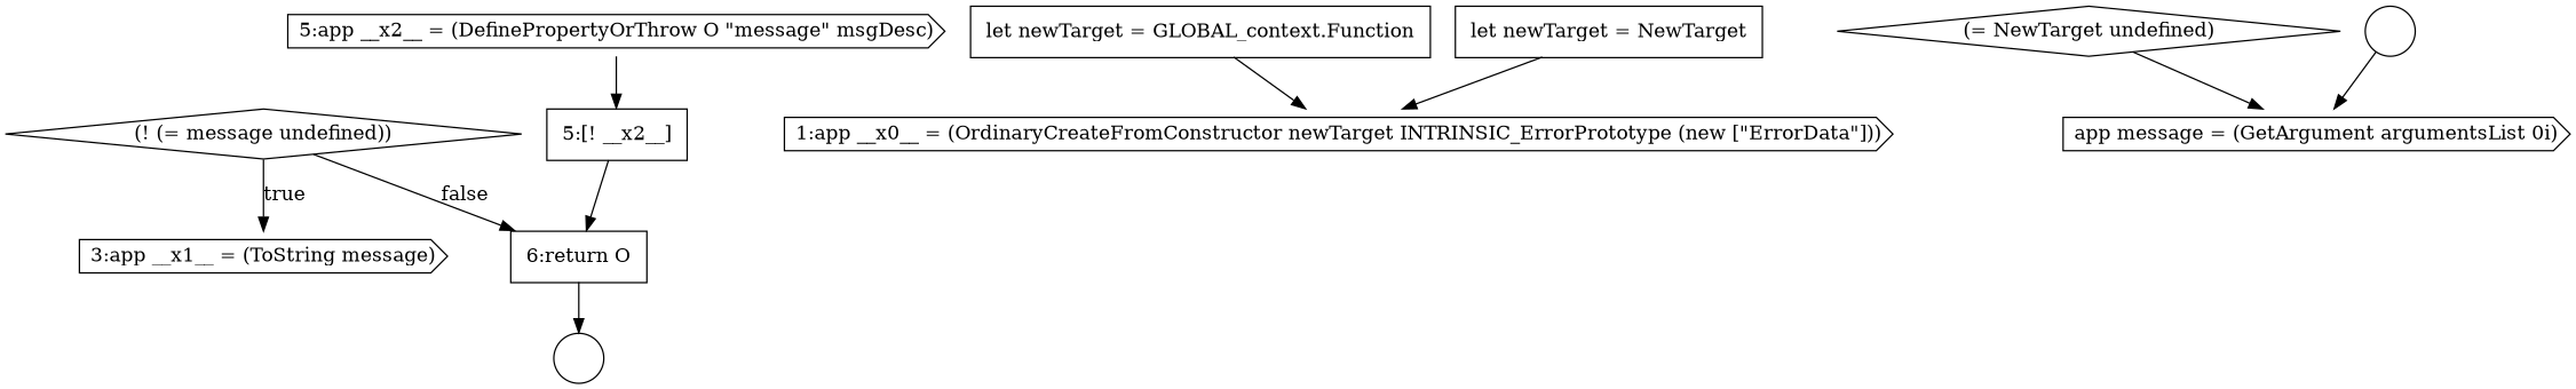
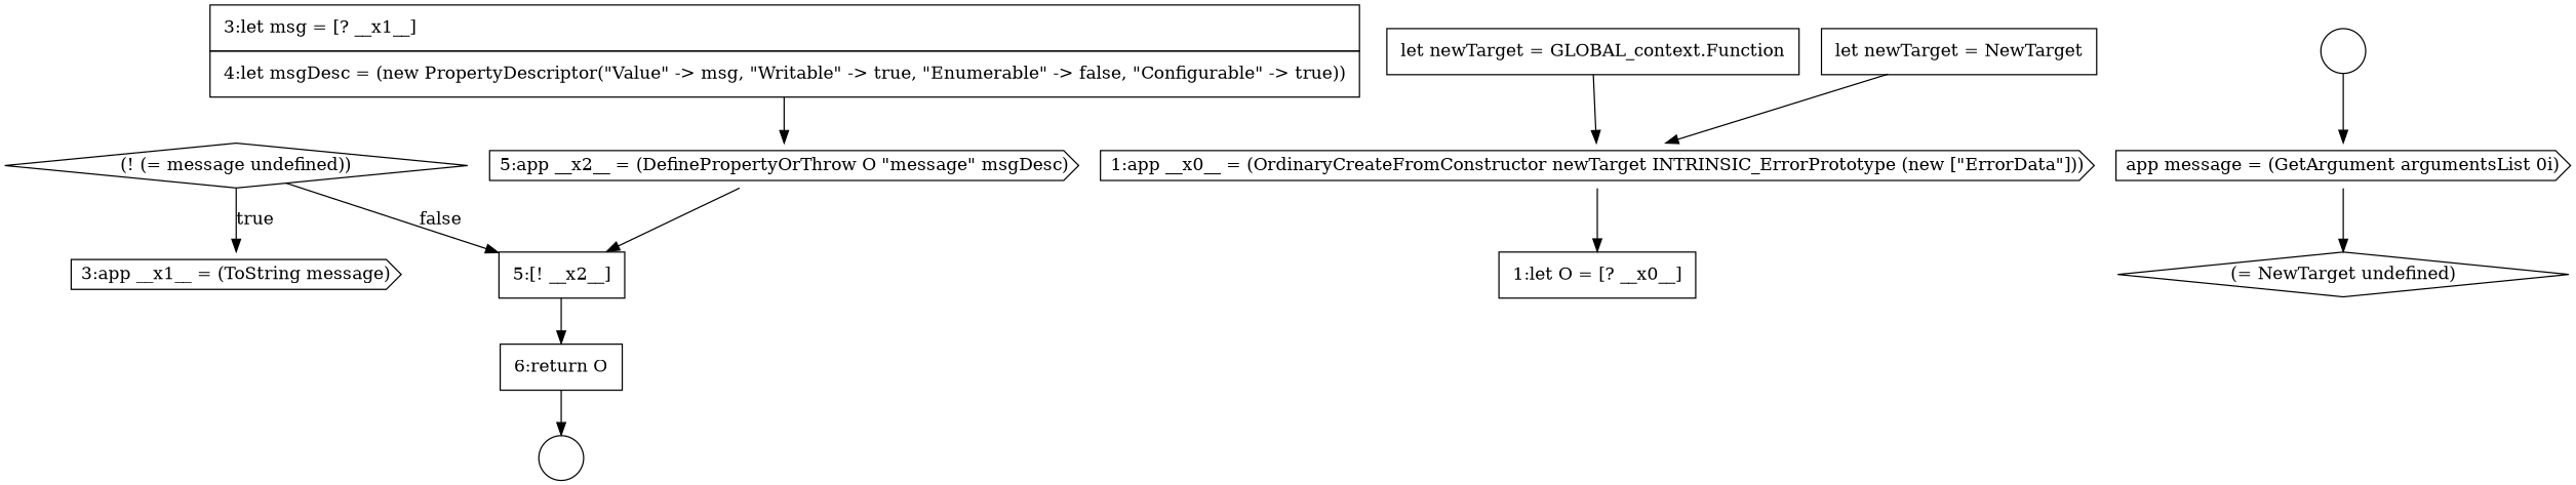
  digraph {
    node [color=black fillcolor=white shape=none style=filled]
    edge [color=black]
    n1 [label=<<font color="black">3:app __x1__ = (ToString message)</font>> shape=cds]
+   n2 [label=<<font color="black">     <table border="0" cellborder="1" cellspacing="0" cellpadding="10">       <tr><td align="left">3:let msg = [? __x1__]</td></tr>       <tr><td align="left">4:let msgDesc = (new PropertyDescriptor(&quot;Value&quot; -&gt; msg, &quot;Writable&quot; -&gt; true, &quot;Enumerable&quot; -&gt; false, &quot;Configurable&quot; -&gt; true))</td></tr>     </table>   </font>> margin=0]
    n3 [label=<<font color="black">5:app __x2__ = (DefinePropertyOrThrow O &quot;message&quot; msgDesc)</font>> shape=cds]
    n4 [label=" " shape=circle]
    n5 [label=<<font color="black">1:app __x0__ = (OrdinaryCreateFromConstructor newTarget INTRINSIC_ErrorPrototype (new [&quot;ErrorData&quot;]))</font>> shape=cds]
+   n6 [label=<<font color="black">     <table border="0" cellborder="1" cellspacing="0" cellpadding="10">       <tr><td align="left">1:let O = [? __x0__]</td></tr>     </table>   </font>> margin=0]
    n7 [label=<<font color="black">(! (= message undefined))</font>> shape=diamond]
    n8 [label=<<font color="black">     <table border="0" cellborder="1" cellspacing="0" cellpadding="10">       <tr><td align="left">6:return O</td></tr>     </table>   </font>> margin=0]
    n9 [label=<<font color="black">     <table border="0" cellborder="1" cellspacing="0" cellpadding="10">       <tr><td align="left">5:[! __x2__]</td></tr>     </table>   </font>> margin=0]
    n10 [label=<<font color="black">app message = (GetArgument argumentsList 0i)</font>> shape=cds]
    n11 [label=<<font color="black">(= NewTarget undefined)</font>> shape=diamond]
    n12 [label=<<font color="black">     <table border="0" cellborder="1" cellspacing="0" cellpadding="10">       <tr><td align="left">let newTarget = GLOBAL_context.Function</td></tr>     </table>   </font>> margin=0]
    n13 [label=<<font color="black">     <table border="0" cellborder="1" cellspacing="0" cellpadding="10">       <tr><td align="left">let newTarget = NewTarget</td></tr>     </table>   </font>> margin=0]
    n14 [label=" " shape=circle]
+   n2 -> n3
    n3 -> n9
+   n5 -> n6
    n7 -> n1 [label=<<font color="black">true</font>>]
-   n7 -> n8 [label=<<font color="black">false</font>>]
+   n7 -> n9 [label=<<font color="black">false</font>>]
    n8 -> n4
    n9 -> n8
-   n11 -> n10
+   n10 -> n11
    n12 -> n5
    n13 -> n5
    n14 -> n10
  }
